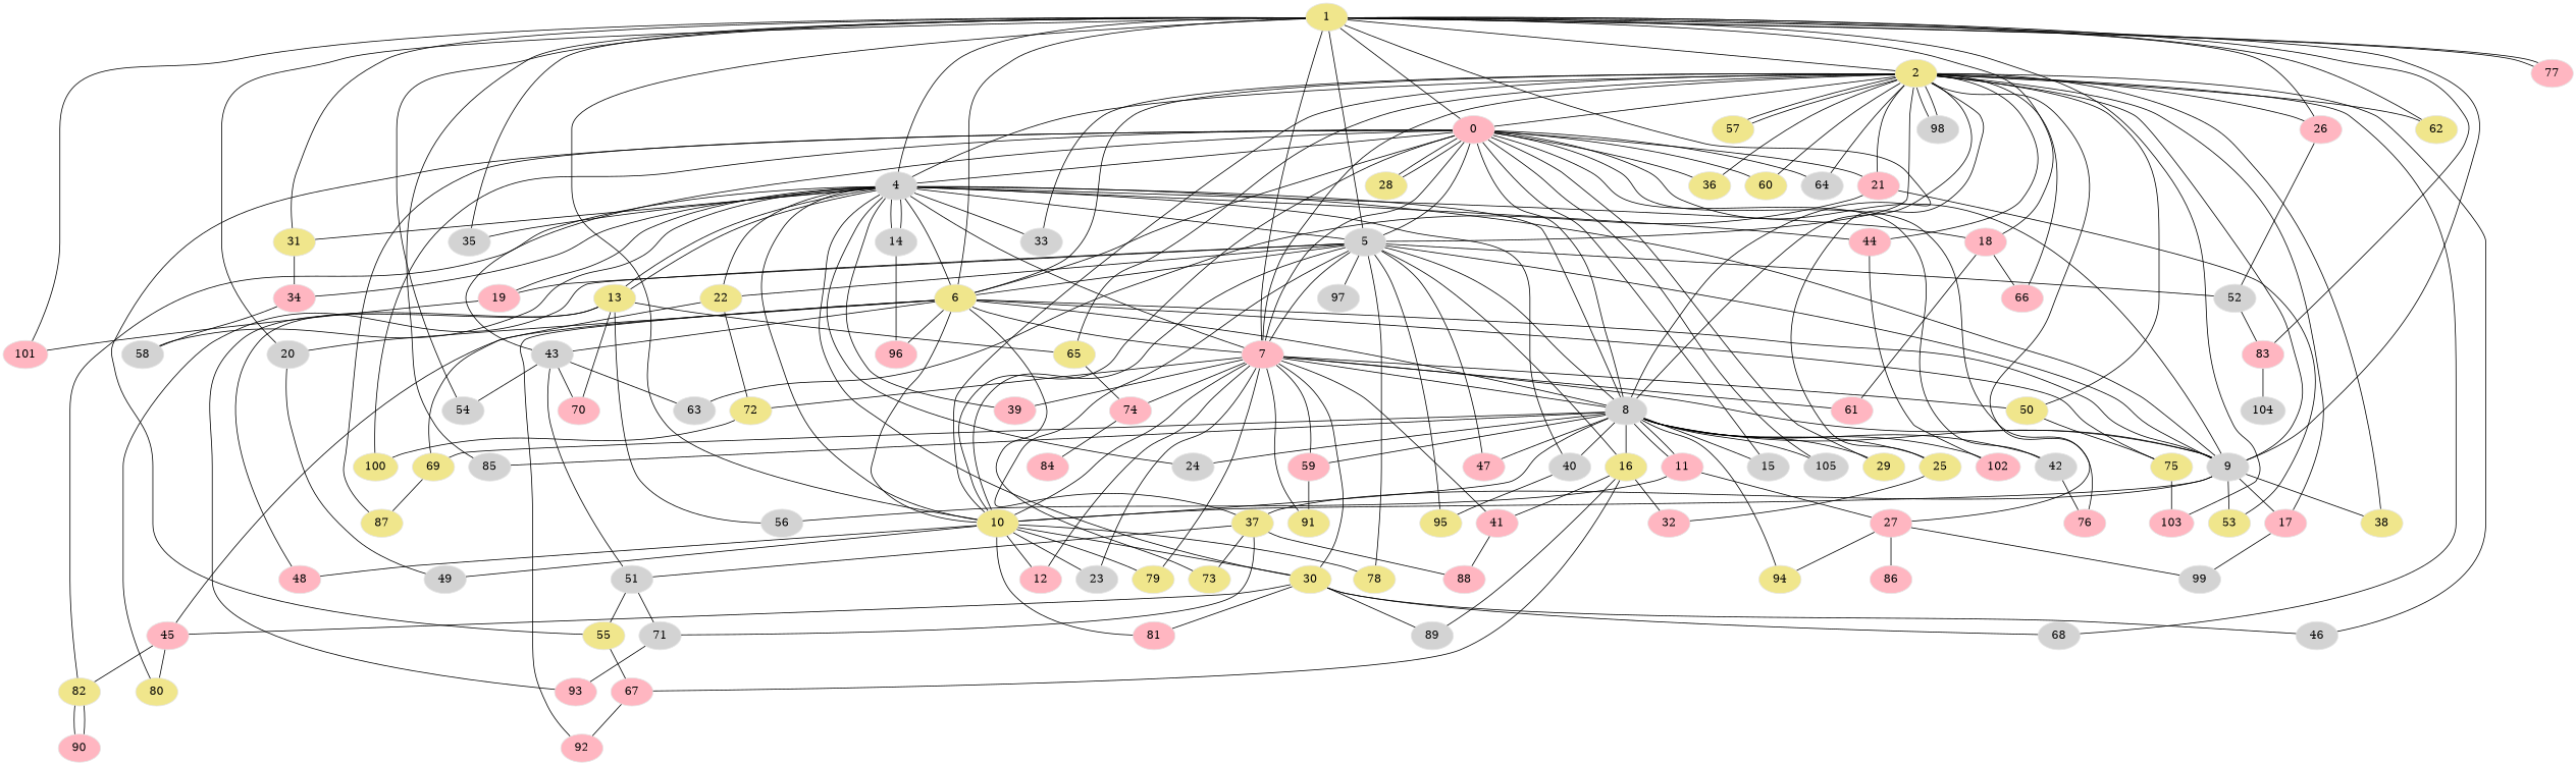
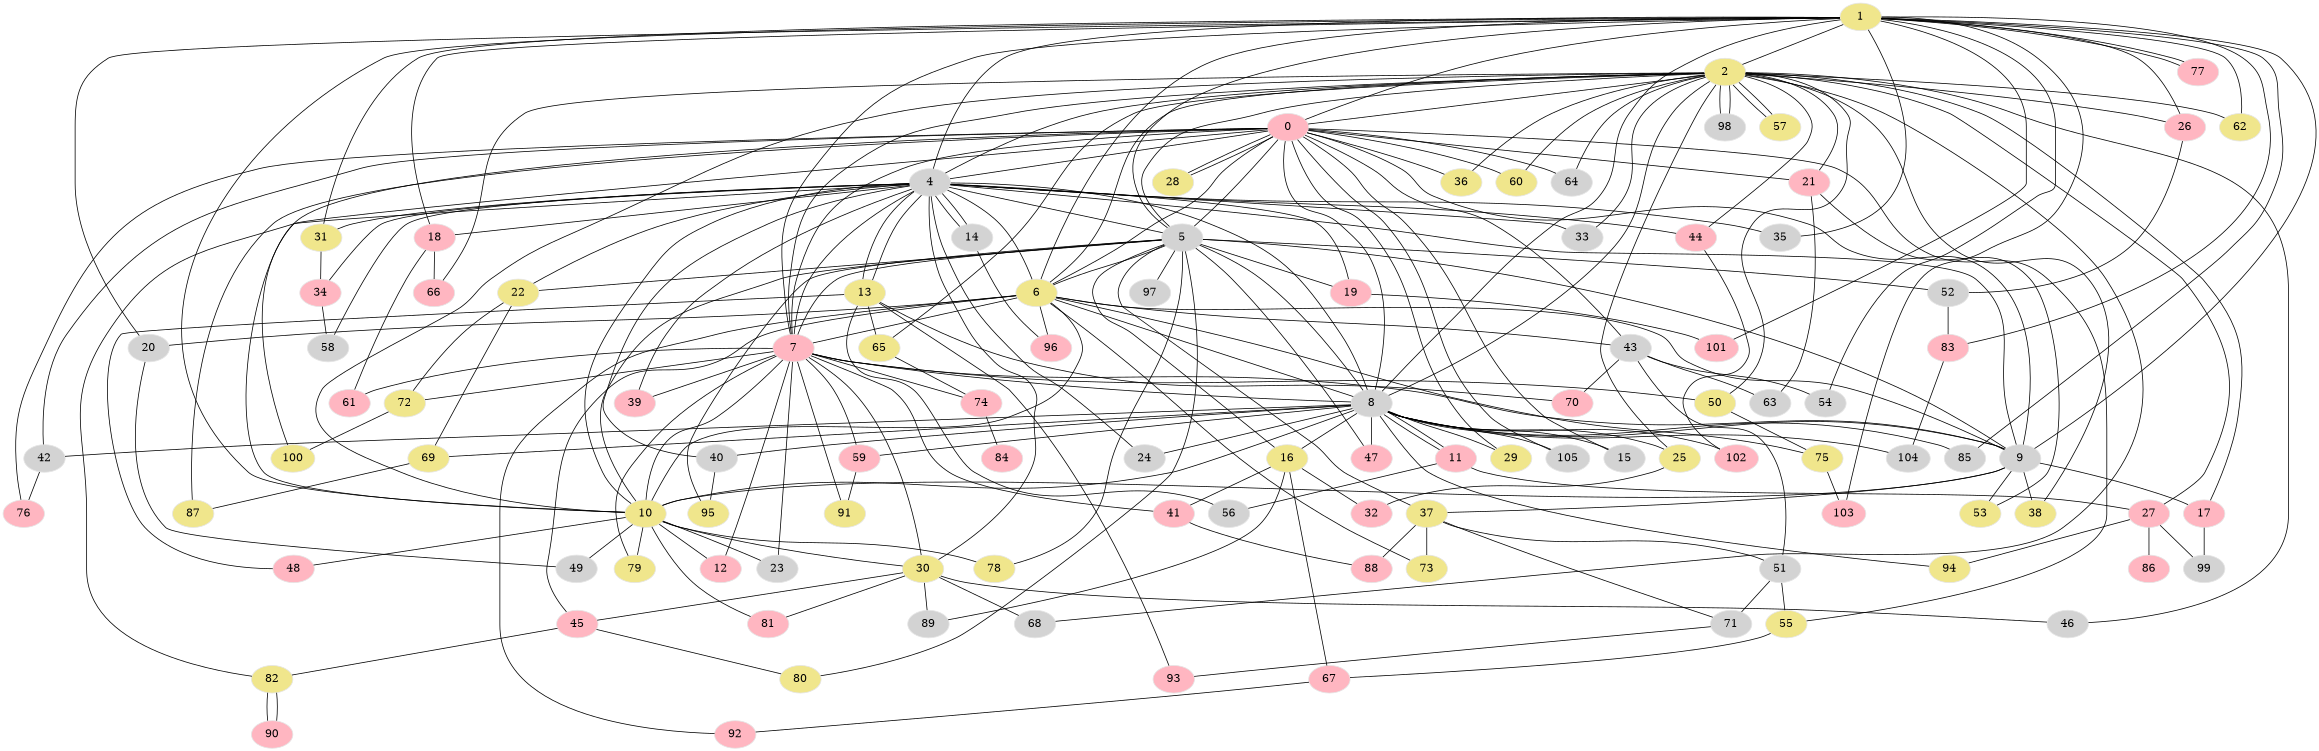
  graph {
    node [color=gray90 fillcolor=lightpink style=filled]
    1 [fillcolor=khaki]
    2 [fillcolor=khaki]
    n3 [label=0]
    4 [fillcolor=lightgrey]
    5 [fillcolor=lightgrey]
    6 [fillcolor=khaki]
    7
    8 [fillcolor=lightgrey]
    9 [fillcolor=lightgrey]
    10 [fillcolor=khaki]
    18
    20 [fillcolor=lightgrey]
    26
    31 [fillcolor=khaki]
    35 [fillcolor=lightgrey]
    54 [fillcolor=lightgrey]
    62 [fillcolor=khaki]
    77
    83
    85 [fillcolor=lightgrey]
    101
    103
    17
    21
    25 [fillcolor=khaki]
    27
    33 [fillcolor=lightgrey]
    36 [fillcolor=khaki]
    38 [fillcolor=khaki]
    44
    46 [fillcolor=lightgrey]
    50 [fillcolor=khaki]
    57 [fillcolor=khaki]
    60 [fillcolor=khaki]
    64 [fillcolor=lightgrey]
    65 [fillcolor=khaki]
    66
    68 [fillcolor=lightgrey]
    98 [fillcolor=lightgrey]
    15 [fillcolor=lightgrey]
    28 [fillcolor=khaki]
    29 [fillcolor=khaki]
    42 [fillcolor=lightgrey]
    43 [fillcolor=lightgrey]
    55 [fillcolor=khaki]
    76
    87 [fillcolor=khaki]
    100 [fillcolor=khaki]
    105 [fillcolor=lightgrey]
    13 [fillcolor=khaki]
    14 [fillcolor=lightgrey]
    19
    22 [fillcolor=khaki]
    24 [fillcolor=lightgrey]
    30 [fillcolor=khaki]
    34
    39
    40 [fillcolor=lightgrey]
    58 [fillcolor=lightgrey]
    82 [fillcolor=khaki]
    16 [fillcolor=khaki]
    37 [fillcolor=khaki]
    47
    52 [fillcolor=lightgrey]
    78 [fillcolor=khaki]
    80 [fillcolor=khaki]
    95 [fillcolor=khaki]
    97 [fillcolor=lightgrey]
    45
    73 [fillcolor=khaki]
    75 [fillcolor=khaki]
    92
    96
    12
    23 [fillcolor=lightgrey]
    41
    59
    61
    72 [fillcolor=khaki]
    74
    79 [fillcolor=khaki]
    91 [fillcolor=khaki]
    11
    69 [fillcolor=khaki]
    94 [fillcolor=khaki]
    102
    104 [fillcolor=lightgrey]
    53 [fillcolor=khaki]
    48
    49 [fillcolor=lightgrey]
    81
    99 [fillcolor=lightgrey]
    63 [fillcolor=lightgrey]
    32
    86
    70
    51 [fillcolor=lightgrey]
    67
    56 [fillcolor=lightgrey]
    93
    89 [fillcolor=lightgrey]
    90
    71 [fillcolor=lightgrey]
    88
    84
    1 -- 2
    1 -- n3
    1 -- 4
    1 -- 5
    1 -- 6
    1 -- 7
    1 -- 8
    1 -- 9
    1 -- 10
    1 -- 18
    1 -- 20
    1 -- 26
    1 -- 31
    1 -- 35
    1 -- 54
    1 -- 62
    1 -- 77
    1 -- 77
    1 -- 83
    1 -- 85
    1 -- 101
    1 -- 103
    2 -- n3
    2 -- 4
    2 -- 5
    2 -- 6
    2 -- 7
    2 -- 8
-   2 -- 9
    2 -- 10
    2 -- 26
    2 -- 62
    2 -- 17
    2 -- 21
    2 -- 25
    2 -- 27
    2 -- 33
    2 -- 36
    2 -- 38
    2 -- 44
    2 -- 46
    2 -- 50
    2 -- 57
    2 -- 57
    2 -- 60
    2 -- 64
    2 -- 65
    2 -- 66
    2 -- 68
    2 -- 98
    2 -- 98
    n3 -- 4
    n3 -- 5
    n3 -- 6
    n3 -- 7
    n3 -- 8
    n3 -- 9
    n3 -- 10
    n3 -- 21
    n3 -- 36
    n3 -- 60
    n3 -- 64
    n3 -- 15
    n3 -- 28
    n3 -- 28
    n3 -- 29
    n3 -- 42
    n3 -- 43
    n3 -- 55
    n3 -- 76
    n3 -- 87
    n3 -- 100
    n3 -- 105
    4 -- 5
    4 -- 6
    4 -- 7
    4 -- 8
    4 -- 9
    4 -- 10
    4 -- 18
    4 -- 31
    4 -- 35
    4 -- 33
    4 -- 44
    4 -- 13
    4 -- 13
    4 -- 14
    4 -- 14
    4 -- 19
    4 -- 22
    4 -- 24
    4 -- 30
    4 -- 34
    4 -- 39
    4 -- 40
    4 -- 58
    4 -- 82
    5 -- 6
    5 -- 7
    5 -- 8
    5 -- 9
    5 -- 10
    5 -- 19
    5 -- 22
    5 -- 16
    5 -- 37
    5 -- 47
    5 -- 52
    5 -- 78
    5 -- 80
    5 -- 95
    5 -- 97
    6 -- 7
    6 -- 8
    6 -- 9
    6 -- 10
    6 -- 20
    6 -- 43
    6 -- 45
    6 -- 73
    6 -- 75
    6 -- 92
    6 -- 96
    7 -- 8
    7 -- 9
    7 -- 10
    7 -- 50
    7 -- 30
    7 -- 39
    7 -- 12
    7 -- 23
    7 -- 41
    7 -- 59
    7 -- 61
    7 -- 72
    7 -- 74
    7 -- 79
    7 -- 91
    8 -- 9
    8 -- 10
    8 -- 85
    8 -- 25
    8 -- 15
    8 -- 29
    8 -- 42
    8 -- 105
    8 -- 24
    8 -- 40
    8 -- 16
    8 -- 47
    8 -- 59
    8 -- 11
    8 -- 11
    8 -- 69
    8 -- 94
    8 -- 102
+   8 -- 104
    9 -- 10
    9 -- 17
    9 -- 38
    9 -- 37
    9 -- 53
    10 -- 30
    10 -- 78
    10 -- 12
    10 -- 23
    10 -- 79
    10 -- 48
    10 -- 49
    10 -- 81
    18 -- 66
    18 -- 61
    20 -- 49
    26 -- 52
    31 -- 34
    83 -- 104
    17 -- 99
    21 -- 53
    21 -- 63
    25 -- 32
    27 -- 94
    27 -- 99
    27 -- 86
    44 -- 102
    50 -- 75
    65 -- 74
    42 -- 76
    43 -- 54
    43 -- 63
    43 -- 70
    43 -- 51
    55 -- 67
    13 -- 65
    13 -- 48
    13 -- 70
    13 -- 56
    13 -- 93
    14 -- 96
    19 -- 101
    22 -- 72
    22 -- 69
    30 -- 46
    30 -- 68
    30 -- 45
    30 -- 81
    30 -- 89
    34 -- 58
    40 -- 95
    82 -- 90
    82 -- 90
    16 -- 41
    16 -- 32
    16 -- 67
    16 -- 89
    37 -- 73
    37 -- 51
    37 -- 71
    37 -- 88
    52 -- 83
    45 -- 82
    45 -- 80
    75 -- 103
    41 -- 88
    59 -- 91
    72 -- 100
    74 -- 84
    11 -- 27
    11 -- 56
    69 -- 87
    51 -- 55
    51 -- 71
    67 -- 92
    71 -- 93
  }
